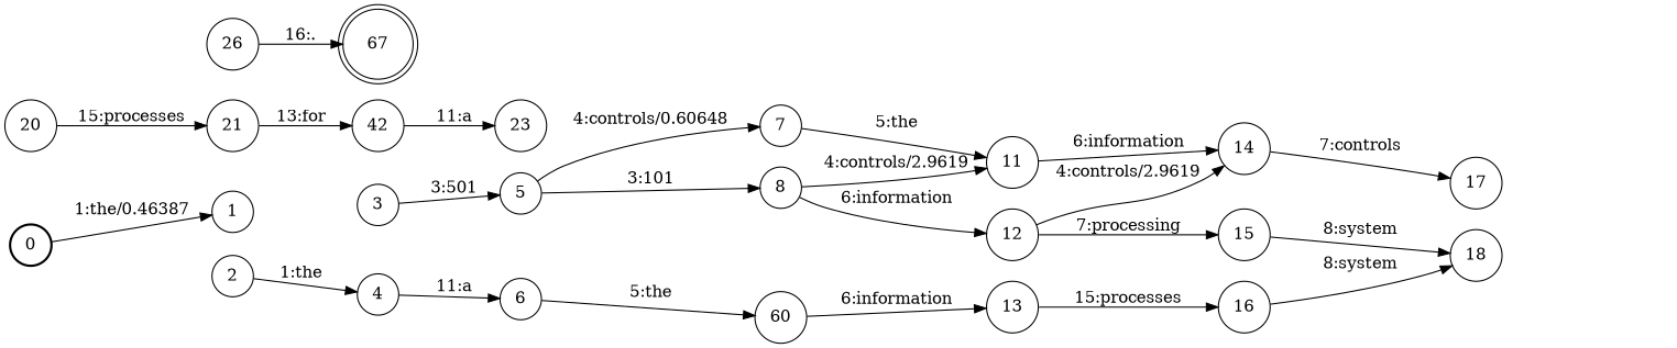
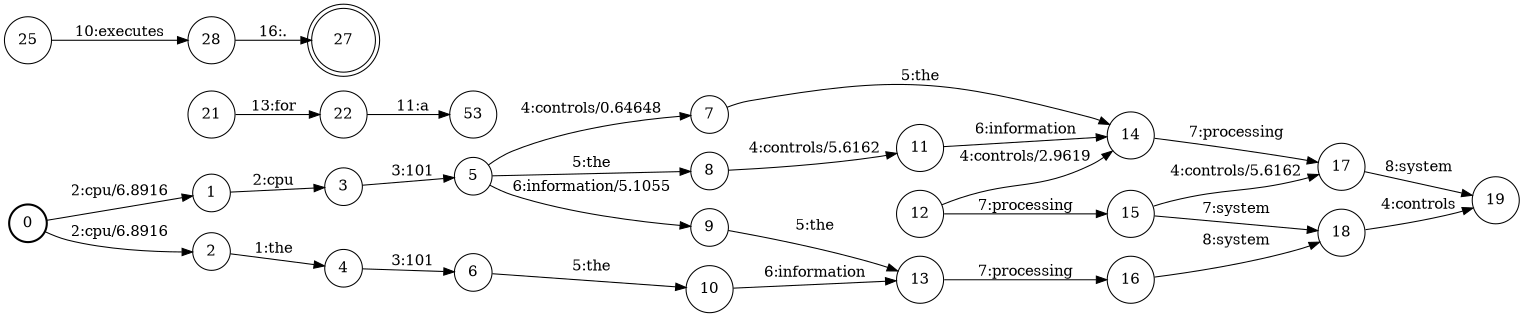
  digraph {
    nodesep=0.25
    rankdir=LR
    ranksep=0.4
    node [fontsize=14 shape=circle style=solid]
    edge [fontsize=14]
    n1 [label=0 style=bold]
    n2 [label=1]
    n3 [label=2]
    n4 [label=3]
    n5 [label=4]
    n6 [label=5]
    n7 [label=6]
    n8 [label=8]
    n9 [label=7]
-   n11 [label=60]
+   n10 [label=9]
+   n11 [label=10]
    n12 [label=11]
    n13 [label=12]
    n14 [label=13]
    n15 [label=14]
    n16 [label=15]
    n17 [label=16]
    n18 [label=17]
    n19 [label=18]
-   n21 [label=20]
+   n20 [label=19]
    n22 [label=21]
-   n23 [label=42]
-   n24 [label=23]
-   n26 [label=26]
-   n27 [label=67 shape=doublecircle]
-   n1 -> n2 [label="1:the/0.46387"]
+   n23 [label=22]
+   n24 [label=53]
+   n25 [label=25]
+   n26 [label=28]
+   n27 [label=27 shape=doublecircle]
+   n1 -> n2 [label="2:cpu/6.8916"]
+   n1 -> n3 [label="2:cpu/6.8916"]
+   n2 -> n4 [label="2:cpu"]
    n3 -> n5 [label="1:the"]
-   n4 -> n6 [label="3:501"]
-   n5 -> n7 [label="11:a"]
-   n6 -> n8 [label="3:101"]
-   n6 -> n9 [label="4:controls/0.60648"]
+   n4 -> n6 [label="3:101"]
+   n5 -> n7 [label="3:101"]
+   n6 -> n8 [label="5:the"]
+   n6 -> n9 [label="4:controls/0.64648"]
+   n6 -> n10 [label="6:information/5.1055"]
    n7 -> n11 [label="5:the"]
-   n8 -> n12 [label="4:controls/2.9619"]
-   n8 -> n13 [label="6:information"]
-   n9 -> n12 [label="5:the"]
+   n8 -> n12 [label="4:controls/5.6162"]
+   n9 -> n15 [label="5:the"]
+   n10 -> n14 [label="5:the"]
    n11 -> n14 [label="6:information"]
    n12 -> n15 [label="6:information"]
    n13 -> n15 [label="4:controls/2.9619"]
    n13 -> n16 [label="7:processing"]
-   n14 -> n17 [label="15:processes"]
-   n15 -> n18 [label="7:controls"]
-   n16 -> n19 [label="8:system"]
+   n14 -> n17 [label="7:processing"]
+   n15 -> n18 [label="7:processing"]
+   n16 -> n18 [label="4:controls/5.6162"]
+   n16 -> n19 [label="7:system"]
    n17 -> n19 [label="8:system"]
-   n21 -> n22 [label="15:processes"]
+   n18 -> n20 [label="8:system"]
+   n19 -> n20 [label="4:controls"]
    n22 -> n23 [label="13:for"]
    n23 -> n24 [label="11:a"]
+   n25 -> n26 [label="10:executes"]
    n26 -> n27 [label="16:."]
  }
